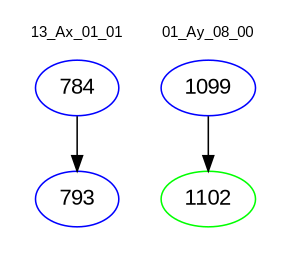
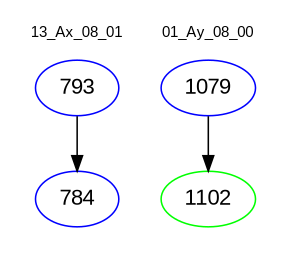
  digraph {
    fontname="Liberation Sans"
    node [color=blue fontname="Liberation Sans"]
    edge [color=black fontname="Liberation Sans"]
    n1 [label=784]
    n2 [label=793]
-   n3 [label=1099]
+   n3 [label=1079]
    n4 [color=green label=1102]
    subgraph cluster_1 {
      color=white
      fontsize=10
-     label="13_Ax_01_01"
+     label="13_Ax_08_01"
      n1
      n2
    }
    subgraph cluster_2 {
      color=white
      fontsize=10
      label="01_Ay_08_00"
      n3
      n4
    }
-   n1 -> n2
+   n2 -> n1
    n3 -> n4
  }
